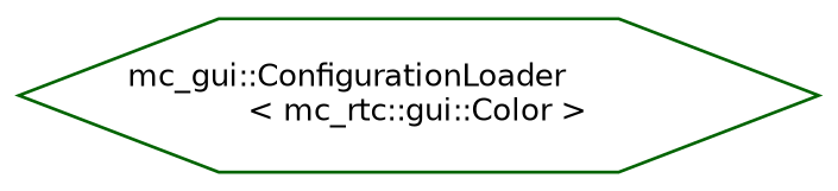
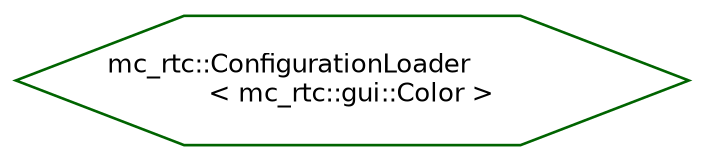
  digraph {
    rankdir=LR
-   n1 [color=darkgreen fillcolor=white fontname=Helvetica fontsize=10 height=0.2 label="mc_gui::ConfigurationLoader\l\< mc_rtc::gui::Color \>" shape=hexagon style=filled width=0.4]
+   n1 [color=darkgreen fillcolor=white fontname=Helvetica fontsize=10 height=0.2 label="mc_rtc::ConfigurationLoader\l\< mc_rtc::gui::Color \>" shape=hexagon style=filled width=0.4]
  }
